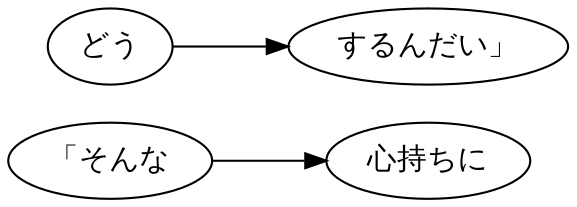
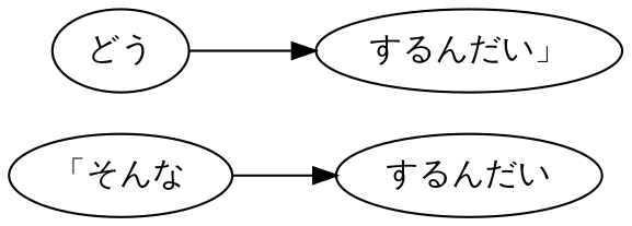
  digraph {
    fontname=Inter
    rankdir=LR
    node [fontname=Inter]
    edge [fontname=Inter]
    n1 [label="「そんな"]
-   n2 [label="心持ちに"]
+   n2 [label="するんだい"]
    n3 [label="するんだい」"]
    n4 [label="どう"]
    n1 -> n2
    n4 -> n3
  }
